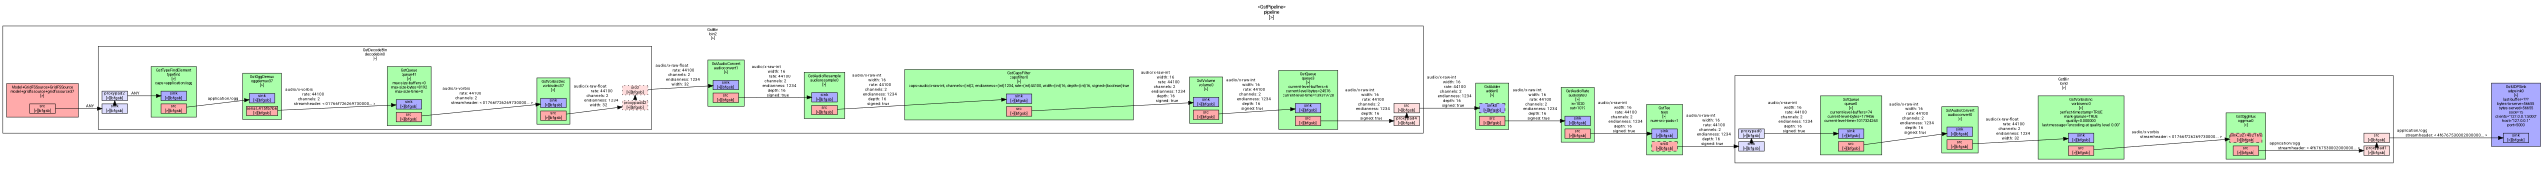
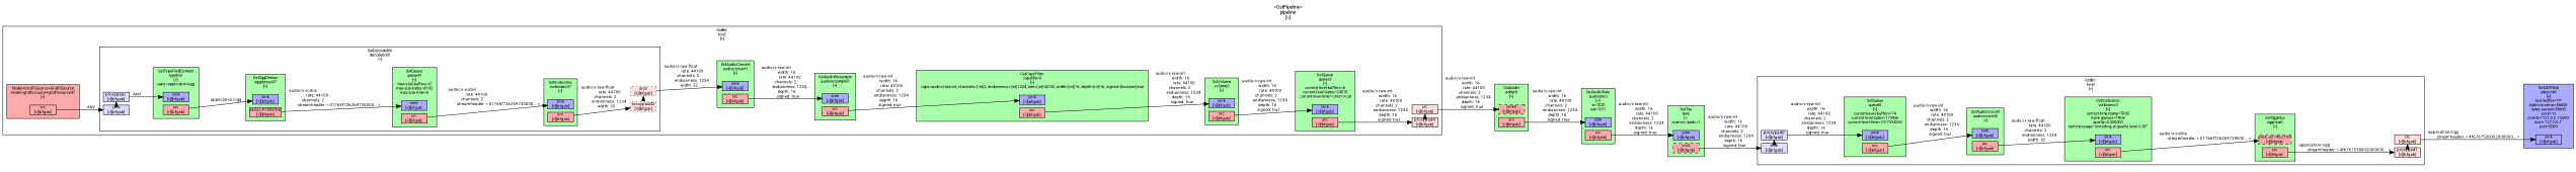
  digraph {
    fontname=Roboto
    fontsize=10
    label="<GstPipeline>\npipeline\n[>]"
    labelloc=t
    nodesep=.1
    rankdir=LR
    ranksep=.2
    node [color=black fillcolor="#ffaaaa" fontname=Roboto fontsize=9 margin="0.0,0.0" shape=box style="filled,solid"]
    edge [fontname=Roboto fontsize=9 labelfontsize=6]
    n1 [height=0.2 label="src\n[>][bfgsb]"]
    n2 [fillcolor="#aaaaff" height=0.2 label="sink\n[>][bfgsb]"]
    n3 [height=0.2 label="src\n[>][bfgsb]"]
    n4 [fillcolor="#aaaaff" height=0.2 label="sink\n[>][bfgsb]"]
    n5 [height=0.2 label="src\n[>][bfgsb]"]
    n6 [fillcolor="#aaaaff" height=0.2 label="sink\n[>][bfgsb]"]
    n7 [height=0.2 label="src\n[>][bfgsb]"]
    n8 [fillcolor="#aaaaff" height=0.2 label="sink\n[>][bfgsb]"]
    n9 [height=0.2 label="src\n[>][bfgsb]"]
    n10 [fillcolor="#aaaaff" height=0.2 label="sink\n[>][bfgsb]"]
    n11 [height=0.2 label="src\n[>][bfgsb]"]
    n12 [fillcolor="#aaaaff" height=0.2 label="sink\n[>][bfgsb]"]
    n13 [height=0.2 label="src\n[>][bfgsb]"]
    n14 [fillcolor="#aaaaff" height=0.2 label="sink\n[>][bfgsb]"]
    n15 [height=0.2 label="src\n[>][bfgsb]"]
    n16 [fillcolor="#aaaaff" height=0.2 label="sink\n[>][bfgsb]"]
    n17 [height=0.2 label="serial_415fb7b6\n[>][bfgsb]"]
    n18 [fillcolor="#aaaaff" height=0.2 label="sink\n[>][bfgsb]"]
    n19 [height=0.2 label="src\n[>][bfgsb]"]
    n20 [fillcolor="#ddddff" height=0.2 label="sink\n[>][bfgsb]"]
-   n21 [fillcolor="#ddddff" height=0.2 label="proxypad2\n[>][bfgsb]"]
+   n21 [fillcolor="#ddddff" height=0.2 label="proxypad3\n[>][bfgsb]"]
    n22 [fillcolor="#ffdddd" height=0.2 label="proxypad42\n[>][bfgsb]" style="filled,dotted"]
    n23 [fillcolor="#ffdddd" height=0.2 label="src0\n[>][bfgsb]" style="filled,dotted"]
    n24 [fillcolor="#ffdddd" height=0.2 label="proxypad4\n[>][bfgsb]"]
    n25 [fillcolor="#ffdddd" height=0.2 label="src\n[>][bfgsb]"]
    n26 [fillcolor="#aaaaff" height=0.2 label="sink\n[>][bfgsb]"]
    n27 [height=0.2 label="sink_327482169\n[>][bfgsb]" style="filled,dashed"]
    n28 [height=0.2 label="src\n[>][bfgsb]"]
    n29 [fillcolor="#aaaaff" height=0.2 label="sink\n[>][bfgsb]"]
    n30 [height=0.2 label="src\n[>][bfgsb]"]
    n31 [fillcolor="#aaaaff" height=0.2 label="sink\n[>][bfgsb]"]
    n32 [height=0.2 label="src\n[>][bfgsb]"]
    n33 [fillcolor="#aaaaff" height=0.2 label="sink\n[>][bfgsb]"]
    n34 [height=0.2 label="src\n[>][bfgsb]"]
    n35 [fillcolor="#ddddff" height=0.2 label="proxypad0\n[>][bfgsb]"]
    n36 [fillcolor="#ddddff" height=0.2 label="sink\n[>][bfgsb]"]
    n37 [fillcolor="#ffdddd" height=0.2 label="proxypad1\n[>][bfgsb]"]
    n38 [fillcolor="#ffdddd" height=0.2 label="src\n[>][bfgsb]"]
    n39 [fillcolor="#aaaaff" height=0.2 label="sink\n[>][bfgsb]"]
    n40 [height=0.2 label="src0\n[>][bfgsb]" style="filled,dashed"]
    n41 [fillcolor="#aaaaff" height=0.2 label="sink\n[>][bfgsb]"]
    n42 [height=0.2 label="src\n[>][bfgsb]"]
-   n43 [fillcolor="#aaaaff" height=0.2 label="sink0\n[>][bfgsb]" style="filled,dashed"]
+   n43 [height=0.2 label="sink0\n[>][bfgsb]" style="filled,dashed"]
    n44 [height=0.2 label="src\n[>][bfgsb]"]
    subgraph cluster_1 {
      color=black
      fillcolor="#ffffff"
      fontsize=8
      label="GstBin\nbin2\n[>]"
      style=filled
      n24
      n25
      subgraph cluster_2 {
        color=black
        fillcolor="#ffaaaa"
        fontsize=8
        label="Model+GridFSSource+GridFSSource\nmodel+gridfssource+gridfssource37\n[>]"
        style=filled
        n1
      }
      subgraph cluster_3 {
        color=black
        fillcolor="#aaffaa"
        fontsize=8
        label="GstQueue\nqueue3\n[>]\ncurrent-level-buffers=6\ncurrent-level-bytes=24576\ncurrent-level-time=139319728"
        style=filled
        n2
        n3
      }
      subgraph cluster_4 {
        color=black
        fillcolor="#aaffaa"
        fontsize=8
        label="GstVolume\nvolume0\n[>]"
        style=filled
        n4
        n5
      }
      subgraph cluster_5 {
        color=black
        fillcolor="#aaffaa"
        fontsize=8
        label="GstCapsFilter\ncapsfilter0\n[>]\ncaps=audio/x-raw-int, channels=(int)2, endianness=(int)1234, rate=(int)44100, width=(int)16, depth=(int)16, signed=(boolean)true"
        style=filled
        n6
        n7
      }
      subgraph cluster_6 {
        color=black
        fillcolor="#aaffaa"
        fontsize=8
        label="GstAudioResample\naudioresample0\n[>]"
        style=filled
        n8
        n9
      }
      subgraph cluster_7 {
        color=black
        fillcolor="#aaffaa"
        fontsize=8
        label="GstAudioConvert\naudioconvert1\n[>]"
        style=filled
        n10
        n11
      }
      subgraph cluster_8 {
        color=black
        fillcolor="#ffffff"
        fontsize=8
        label="GstDecodeBin\ndecodebin0\n[>]"
        style=filled
        n20
        n21
        n22
        n23
        subgraph cluster_9 {
          color=black
          fillcolor="#aaffaa"
          fontsize=8
          label="GstVorbisDec\nvorbisdec37\n[>]"
          style=filled
          n12
          n13
        }
        subgraph cluster_10 {
          color=black
          fillcolor="#aaffaa"
          fontsize=8
          label="GstQueue\nqueue41\n[>]\nmax-size-buffers=0\nmax-size-bytes=8192\nmax-size-time=0"
          style=filled
          n14
          n15
        }
        subgraph cluster_11 {
          color=black
          fillcolor="#aaffaa"
          fontsize=8
          label="GstOggDemux\noggdemux37\n[>]"
          style=filled
          n16
          n17
        }
        subgraph cluster_12 {
          color=black
          fillcolor="#aaffaa"
          fontsize=8
          label="GstTypeFindElement\ntypefind\n[>]\ncaps=application/ogg"
          style=filled
          n18
          n19
        }
      }
    }
    subgraph cluster_13 {
      color=black
      fillcolor="#aaaaff"
      fontsize=8
      label="GstUDPSink\nudpsink0\n[>]\nlast-buffer=???\nbytes-to-serve=56655\nbytes-served=56655\nsock=15\nclients=\"127.0.0.1:5000\"\nhost=\"127.0.0.1\"\nport=5000"
      style=filled
      n26
    }
    subgraph cluster_14 {
      color=black
      fillcolor="#ffffff"
      fontsize=8
      label="GstBin\nbin0\n[>]"
      style=filled
      n35
      n36
      n37
      n38
      subgraph cluster_15 {
        color=black
        fillcolor="#aaffaa"
        fontsize=8
        label="GstOggMux\noggmux0\n[>]"
        style=filled
        n27
        n28
      }
      subgraph cluster_16 {
        color=black
        fillcolor="#aaffaa"
        fontsize=8
        label="GstVorbisEnc\nvorbisenc0\n[>]\nperfect-timestamp=TRUE\nmark-granule=TRUE\nquality=0.000000\nlast-message=\"encoding at quality level 0.00\""
        style=filled
        n29
        n30
      }
      subgraph cluster_17 {
        color=black
        fillcolor="#aaffaa"
        fontsize=8
        label="GstAudioConvert\naudioconvert0\n[>]"
        style=filled
        n31
        n32
      }
      subgraph cluster_18 {
        color=black
        fillcolor="#aaffaa"
        fontsize=8
        label="GstQueue\nqueue0\n[>]\ncurrent-level-buffers=74\ncurrent-level-bytes=179456\ncurrent-level-time=1017324263"
        style=filled
        n33
        n34
      }
    }
    subgraph cluster_19 {
      color=black
      fillcolor="#aaffaa"
      fontsize=8
      label="GstTee\ntee0\n[>]\nnum-src-pads=1"
      style=filled
      n39
      n40
    }
    subgraph cluster_20 {
      color=black
      fillcolor="#aaffaa"
      fontsize=8
      label="GstAudioRate\naudiorate0\n[>]\nin=1020\nout=1019"
      style=filled
      n41
      n42
    }
    subgraph cluster_21 {
      color=black
      fillcolor="#aaffaa"
      fontsize=8
      label="GstAdder\nadder0\n[>]"
      style=filled
      n43
      n44
    }
    n1 -> n20 [label=ANY]
    n3 -> n24 [label="audio/x-raw-int\l               width: 16\l                rate: 44100\l            channels: 2\l          endianness: 1234\l               depth: 16\l              signed: true\l"]
    n5 -> n2 [label="audio/x-raw-int\l               width: 16\l                rate: 44100\l            channels: 2\l          endianness: 1234\l               depth: 16\l              signed: true\l"]
    n7 -> n4 [label="audio/x-raw-int\l               width: 16\l                rate: 44100\l            channels: 2\l          endianness: 1234\l               depth: 16\l              signed: true\l"]
    n9 -> n6 [label="audio/x-raw-int\l               width: 16\l                rate: 44100\l            channels: 2\l          endianness: 1234\l               depth: 16\l              signed: true\l"]
    n11 -> n8 [label="audio/x-raw-int\l               width: 16\l                rate: 44100\l            channels: 2\l          endianness: 1234\l               depth: 16\l              signed: true\l"]
    n13 -> n22 [label="audio/x-raw-float\l                rate: 44100\l            channels: 2\l          endianness: 1234\l               width: 32\l"]
    n15 -> n12 [label="audio/x-vorbis\l                rate: 44100\l            channels: 2\l        streamheader: < 01766f726269730000... >\l"]
    n17 -> n14 [label="audio/x-vorbis\l                rate: 44100\l            channels: 2\l        streamheader: < 01766f726269730000... >\l"]
    n19 -> n16 [label="application/ogg\l"]
    n20 -> n21 [minlen=0 style=dashed]
    n21 -> n18 [label=ANY]
    n22 -> n23 [minlen=0 style=dashed]
    n23 -> n10 [label="audio/x-raw-float\l                rate: 44100\l            channels: 2\l          endianness: 1234\l               width: 32\l"]
    n24 -> n25 [minlen=0 style=dashed]
    n25 -> n43 [label="audio/x-raw-int\l               width: 16\l                rate: 44100\l            channels: 2\l          endianness: 1234\l               depth: 16\l              signed: true\l"]
    n28 -> n37 [label="application/ogg\l        streamheader: < 4f6767530002000000... >\l"]
    n30 -> n27 [label="audio/x-vorbis\l        streamheader: < 01766f726269730000... >\l"]
    n32 -> n29 [label="audio/x-raw-float\l                rate: 44100\l            channels: 2\l          endianness: 1234\l               width: 32\l"]
    n34 -> n31 [label="audio/x-raw-int\l               width: 16\l                rate: 44100\l            channels: 2\l          endianness: 1234\l               depth: 16\l              signed: true\l"]
    n35 -> n33 [label="audio/x-raw-int\l               width: 16\l                rate: 44100\l            channels: 2\l          endianness: 1234\l               depth: 16\l              signed: true\l"]
    n36 -> n35 [minlen=0 style=dashed]
    n37 -> n38 [minlen=0 style=dashed]
    n38 -> n26 [label="application/ogg\l        streamheader: < 4f6767530002000000... >\l"]
    n40 -> n36 [label="audio/x-raw-int\l               width: 16\l                rate: 44100\l            channels: 2\l          endianness: 1234\l               depth: 16\l              signed: true\l"]
    n42 -> n39 [label="audio/x-raw-int\l               width: 16\l                rate: 44100\l            channels: 2\l          endianness: 1234\l               depth: 16\l              signed: true\l"]
    n44 -> n41 [label="audio/x-raw-int\l               width: 16\l                rate: 44100\l            channels: 2\l          endianness: 1234\l               depth: 16\l              signed: true\l"]
  }
